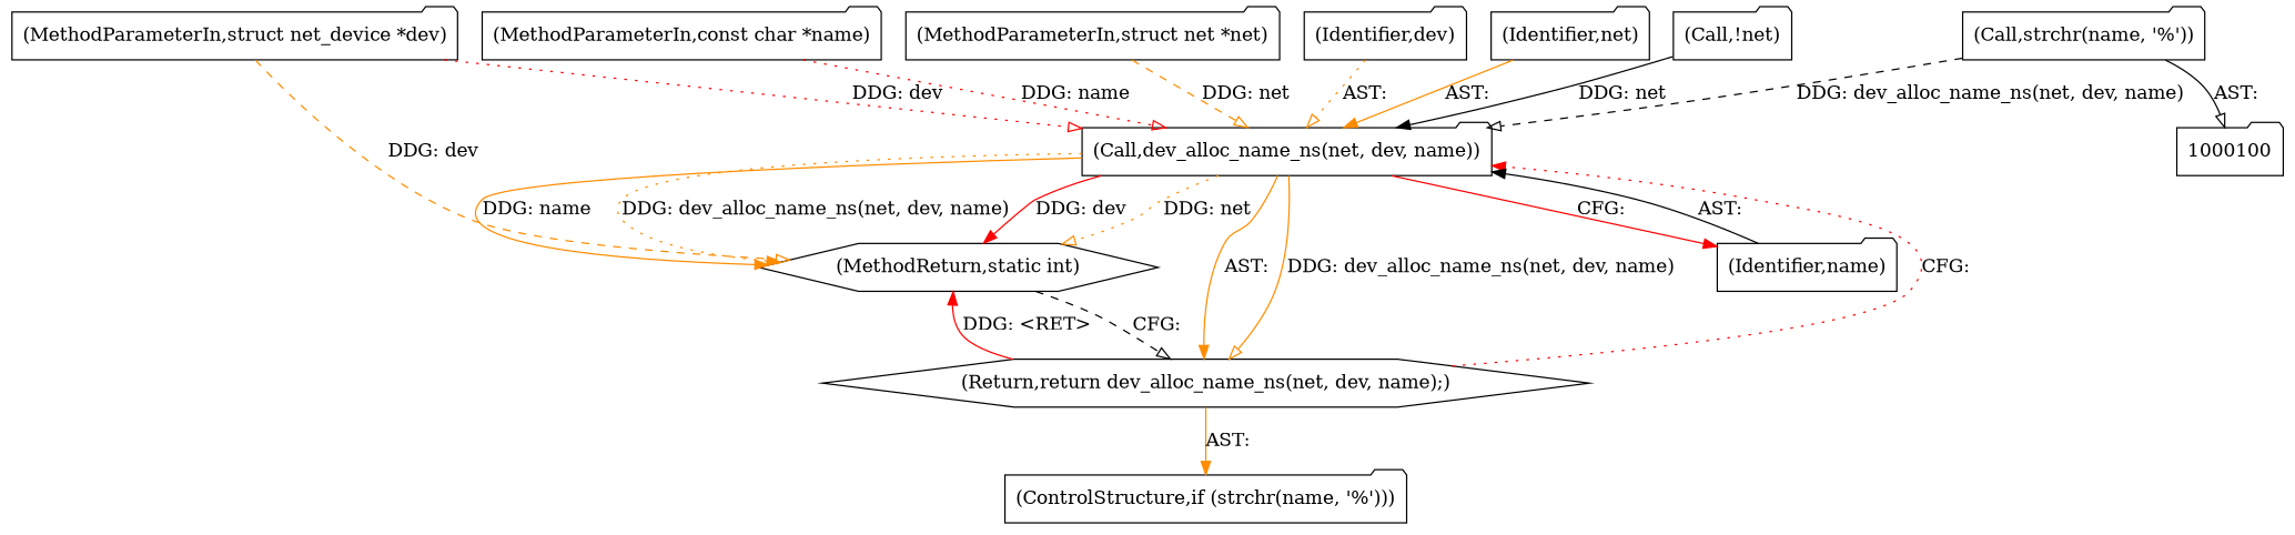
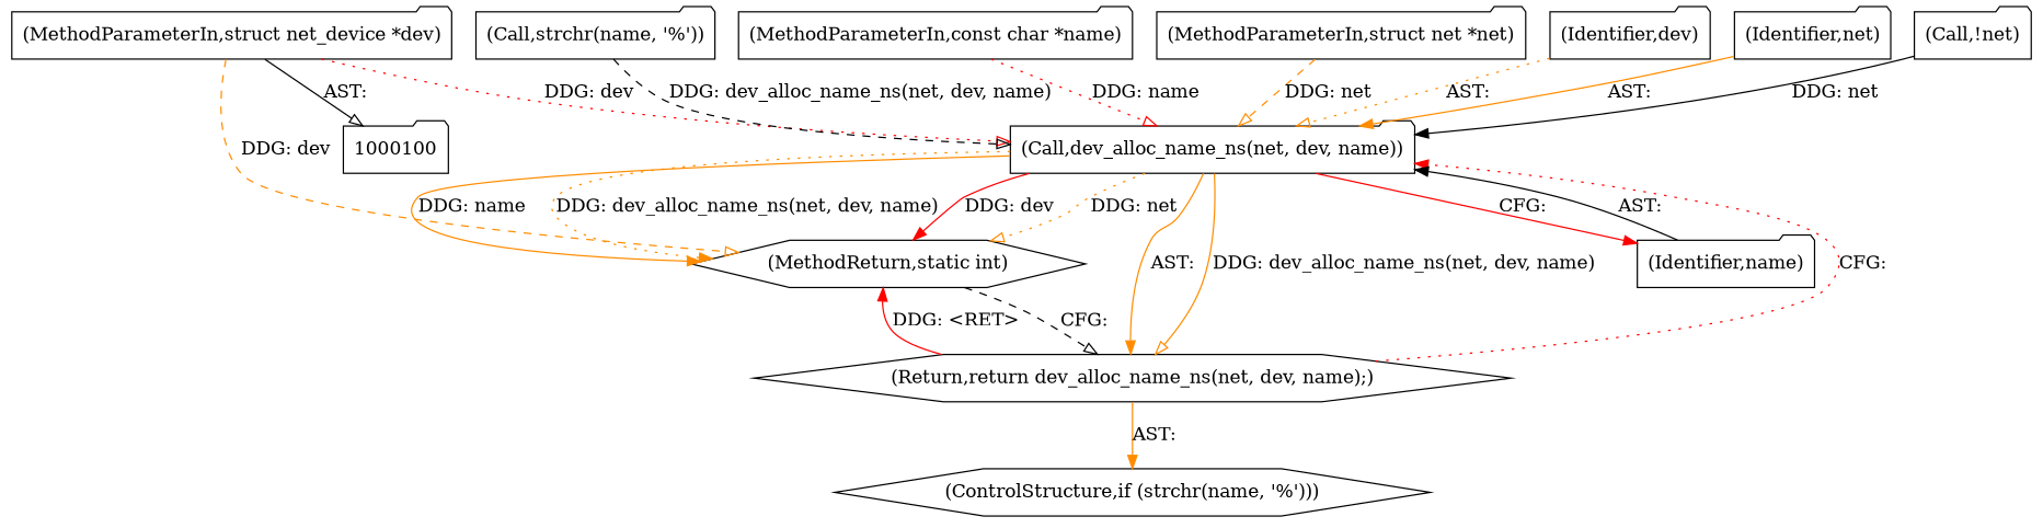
  digraph {
    node [shape=folder]
    edge [arrowhead=normal color=darkorange style=solid]
    n1 [label="(MethodParameterIn,struct net_device *dev)"]
    n2 [label="(Call,dev_alloc_name_ns(net, dev, name))"]
    n3 [label="(MethodReturn,static int)" shape=hexagon]
    1000100
    n5 [label="(Return,return dev_alloc_name_ns(net, dev, name);)" shape=hexagon]
    n6 [label="(Identifier,name)"]
-   n7 [label="(ControlStructure,if (strchr(name, '%')))"]
+   n7 [label="(ControlStructure,if (strchr(name, '%')))" shape=hexagon]
    n8 [label="(Call,strchr(name, '%'))"]
    n9 [label="(MethodParameterIn,const char *name)"]
    n10 [label="(MethodParameterIn,struct net *net)"]
    n11 [label="(Identifier,dev)"]
    n12 [label="(Identifier,net)"]
    n13 [label="(Call,!net)"]
    n1 -> n2 [arrowhead=onormal color=red label="DDG: dev" style=dotted]
    n1 -> n3 [arrowhead=onormal label="DDG: dev" style=dashed]
-   n8 -> 1000100 [arrowhead=onormal color=black label="AST: "]
+   n1 -> 1000100 [arrowhead=onormal color=black label="AST: "]
    n2 -> n3 [arrowhead=onormal label="DDG: net" style=dotted]
    n2 -> n3 [label="DDG: name"]
    n2 -> n3 [label="DDG: dev_alloc_name_ns(net, dev, name)" style=dotted]
    n2 -> n3 [color=red label="DDG: dev"]
    n2 -> n5 [label="AST: "]
    n2 -> n5 [arrowhead=onormal label="DDG: dev_alloc_name_ns(net, dev, name)"]
    n2 -> n6 [color=red label="CFG: "]
    n3 -> n5 [arrowhead=onormal color=black label="CFG: " style=dashed]
    n5 -> n2 [color=red label="CFG: " style=dotted]
    n5 -> n3 [color=red label="DDG: <RET>"]
    n5 -> n7 [label="AST: "]
    n6 -> n2 [color=black label="AST: "]
    n8 -> n2 [arrowhead=onormal color=black label="DDG: dev_alloc_name_ns(net, dev, name)" style=dashed]
    n9 -> n2 [arrowhead=onormal color=red label="DDG: name" style=dotted]
    n10 -> n2 [arrowhead=onormal label="DDG: net" style=dashed]
    n11 -> n2 [arrowhead=onormal label="AST: " style=dotted]
    n12 -> n2 [label="AST: "]
    n13 -> n2 [color=black label="DDG: net"]
  }
